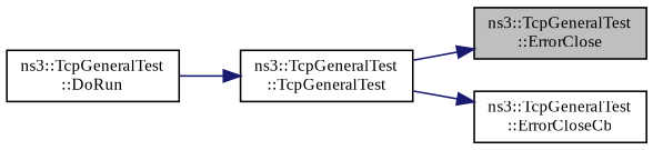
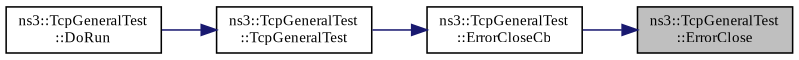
  digraph {
    fontname="Liberation Serif"
    rankdir=RL
    node [color=black fillcolor=white fontname="Liberation Serif" fontsize=10 shape=record style=filled]
    edge [color=midnightblue dir=back fontname="Liberation Serif" fontsize=10 labelfontname=Helvetica labelfontsize=10 style=solid]
    n1 [fillcolor=grey75 fontcolor=black height=0.2 label="ns3::TcpGeneralTest\l::ErrorClose" width=0.4]
    n2 [height=0.2 label="ns3::TcpGeneralTest\l::ErrorCloseCb" width=0.4]
    n3 [height=0.2 label="ns3::TcpGeneralTest\l::TcpGeneralTest" width=0.4]
    n4 [height=0.2 label="ns3::TcpGeneralTest\l::DoRun" width=0.4]
-   n1 -> n3
+   n1 -> n2
    n2 -> n3
    n3 -> n4
  }
